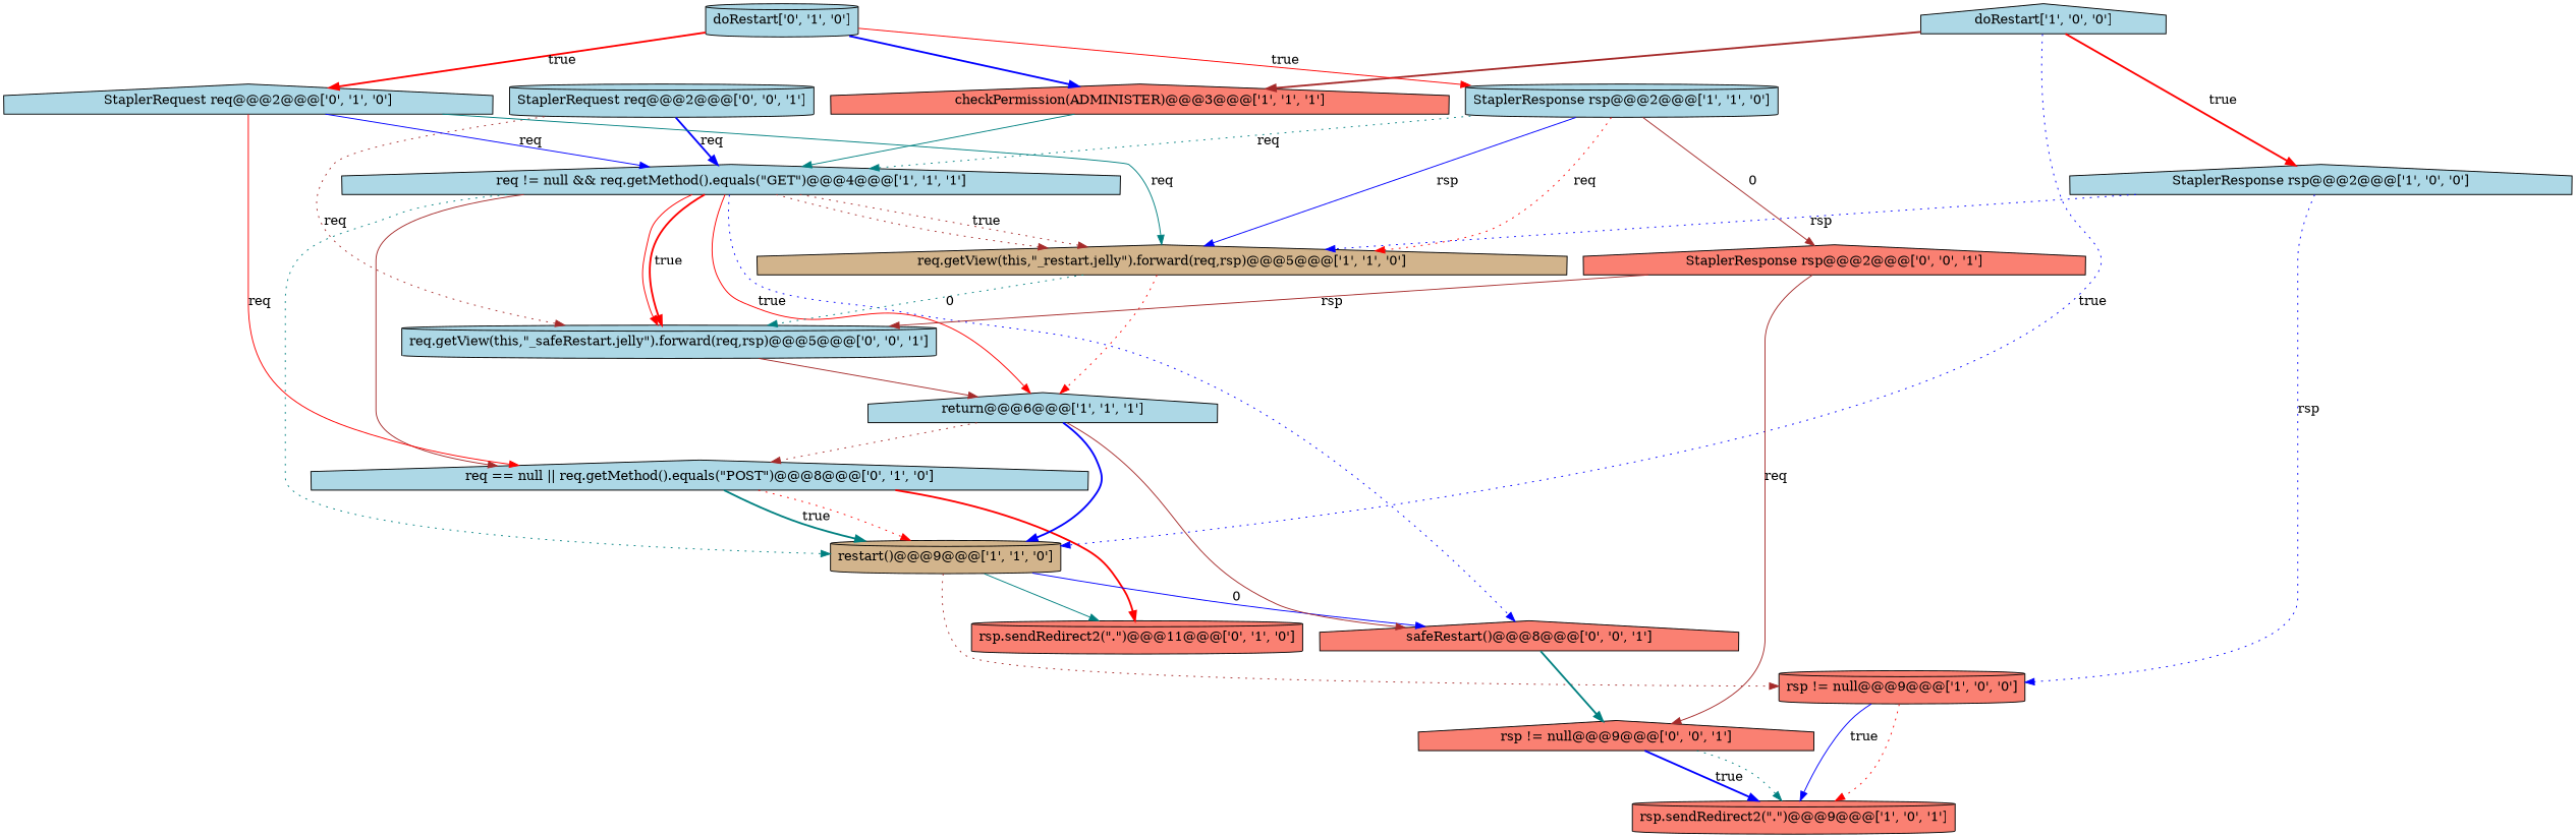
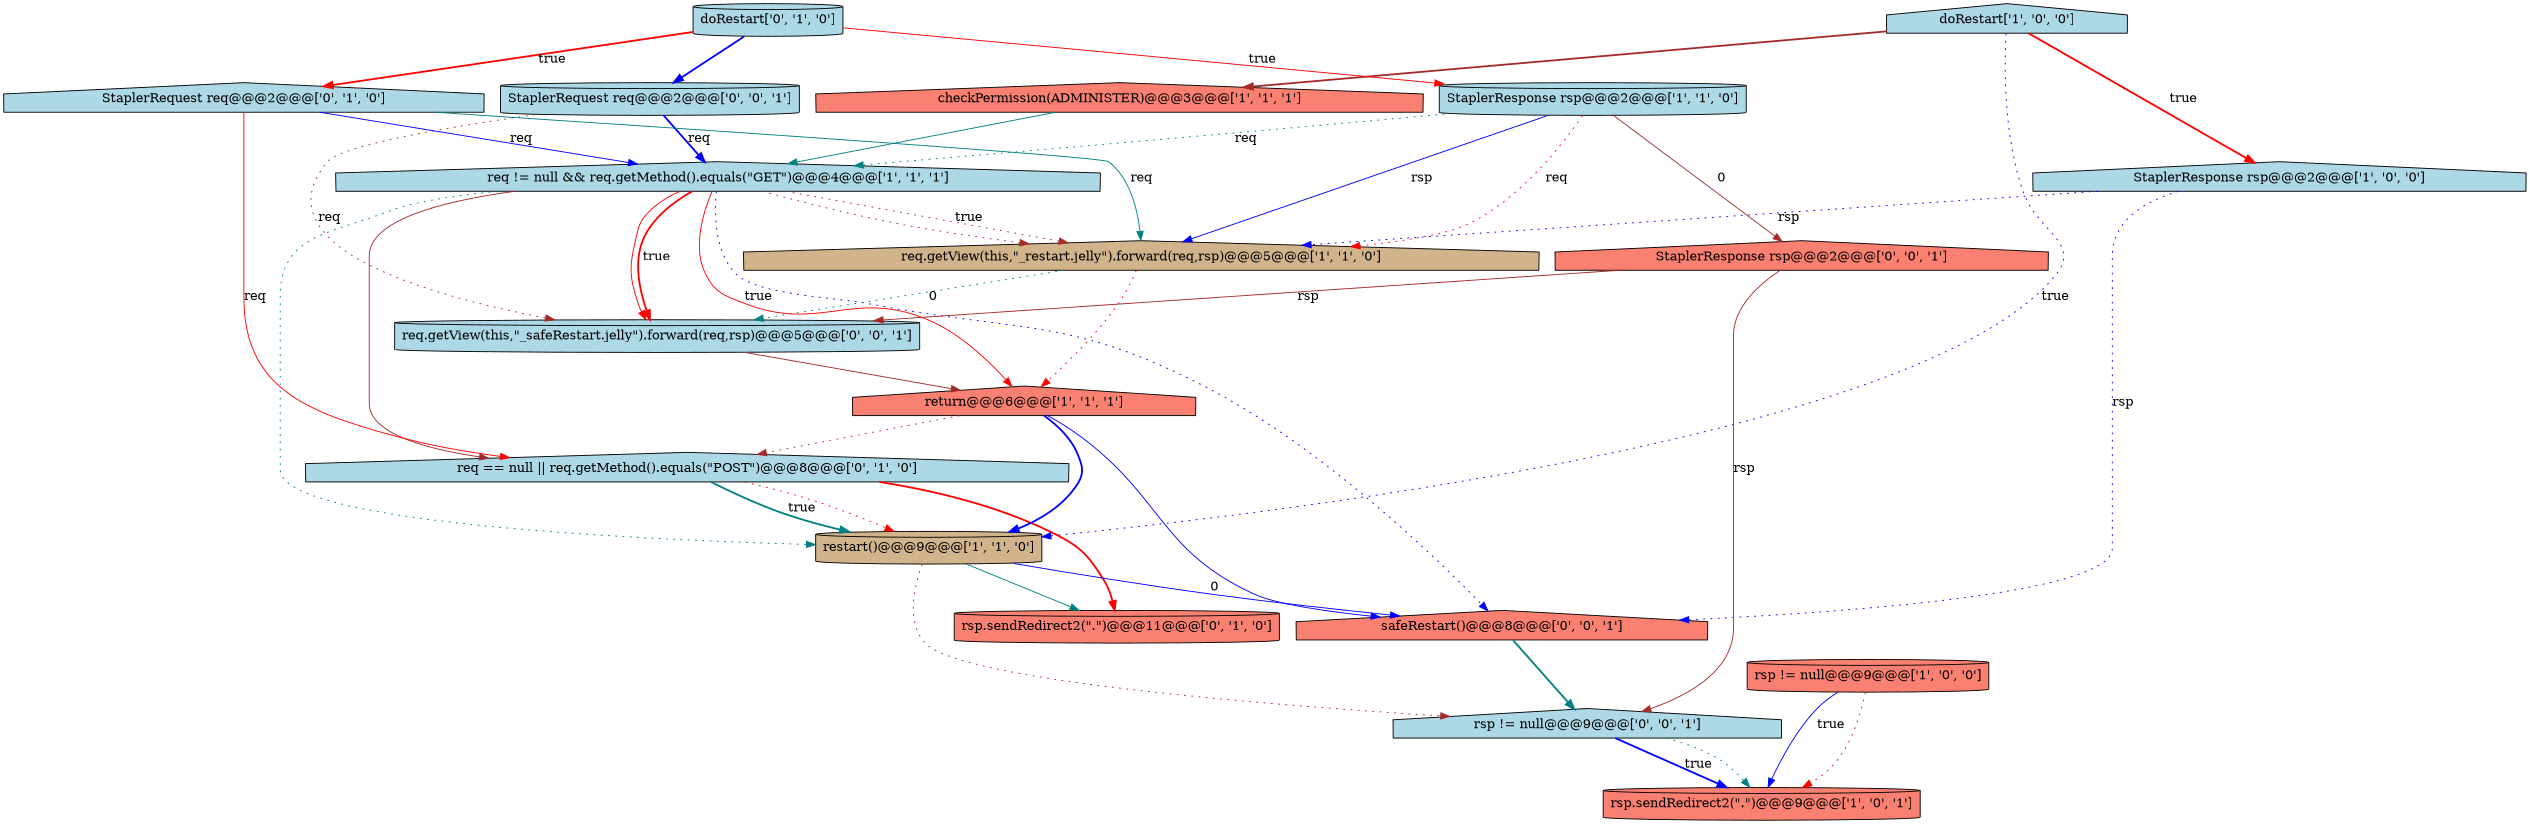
  digraph {
    node [fillcolor=lightblue shape=house style=filled]
    edge [color=red style=dotted]
    n1 [label="req == null || req.getMethod().equals(\"POST\")@@@8@@@['0', '1', '0']"]
    n2 [fillcolor=salmon label="rsp.sendRedirect2(\".\")@@@11@@@['0', '1', '0']" shape=cylinder]
    n3 [fillcolor=tan label="restart()@@@9@@@['1', '1', '0']" shape=cylinder]
    n4 [fillcolor=salmon label="safeRestart()@@@8@@@['0', '0', '1']"]
    n5 [fillcolor=salmon label="rsp != null@@@9@@@['1', '0', '0']" shape=cylinder]
-   n6 [fillcolor=salmon label="rsp != null@@@9@@@['0', '0', '1']"]
+   n6 [label="rsp != null@@@9@@@['0', '0', '1']"]
    n7 [fillcolor=salmon label="rsp.sendRedirect2(\".\")@@@9@@@['1', '0', '1']" shape=cylinder]
    n8 [fillcolor=salmon label="checkPermission(ADMINISTER)@@@3@@@['1', '1', '1']"]
    n9 [label="req != null && req.getMethod().equals(\"GET\")@@@4@@@['1', '1', '1']"]
-   n10 [label="return@@@6@@@['1', '1', '1']"]
+   n10 [fillcolor=salmon label="return@@@6@@@['1', '1', '1']"]
    n11 [label="req.getView(this,\"_safeRestart.jelly\").forward(req,rsp)@@@5@@@['0', '0', '1']" shape=cylinder]
    n12 [fillcolor=tan label="req.getView(this,\"_restart.jelly\").forward(req,rsp)@@@5@@@['1', '1', '0']"]
    n13 [label="doRestart['1', '0', '0']"]
    n14 [label="StaplerResponse rsp@@@2@@@['1', '0', '0']"]
    n15 [label="StaplerResponse rsp@@@2@@@['1', '1', '0']" shape=cylinder]
    n16 [fillcolor=salmon label="StaplerResponse rsp@@@2@@@['0', '0', '1']"]
    n17 [label="StaplerRequest req@@@2@@@['0', '0', '1']" shape=cylinder]
    n18 [label="doRestart['0', '1', '0']" shape=cylinder]
    n19 [label="StaplerRequest req@@@2@@@['0', '1', '0']"]
    n1 -> n2 [style=bold]
    n1 -> n3 [color=teal label=true style=bold]
    n1 -> n3
    n3 -> n2 [color=teal style=solid]
    n3 -> n4 [color=blue label=0 style=solid]
-   n3 -> n5 [color=brown]
+   n3 -> n6 [color=brown]
    n4 -> n6 [color=teal style=bold]
    n5 -> n7
    n5 -> n7 [color=blue label=true style=solid]
    n6 -> n7 [color=blue label=true style=bold]
    n6 -> n7 [color=teal]
    n8 -> n9 [color=teal style=solid]
    n9 -> n1 [color=brown style=solid]
    n9 -> n3 [color=teal]
    n9 -> n4 [color=blue]
    n9 -> n10 [label=true style=solid]
    n9 -> n11 [label=true style=bold]
    n9 -> n11 [style=solid]
    n9 -> n12 [color=brown label=true]
    n9 -> n12 [color=brown]
    n10 -> n1 [color=brown]
    n10 -> n3 [color=blue style=bold]
-   n10 -> n4 [color=brown style=solid]
+   n10 -> n4 [color=blue style=solid]
    n11 -> n10 [color=brown style=solid]
    n12 -> n10
    n12 -> n11 [color=teal label=0]
    n13 -> n3 [color=blue label=true]
    n13 -> n8 [color=brown style=bold]
    n13 -> n14 [label=true style=bold]
-   n14 -> n5 [color=blue label=rsp]
+   n14 -> n4 [color=blue label=rsp]
    n14 -> n12 [color=blue label=rsp]
    n15 -> n9 [color=teal label=req]
    n15 -> n12 [label=req]
    n15 -> n12 [color=blue label=rsp style=solid]
    n15 -> n16 [color=brown label=0 style=solid]
-   n16 -> n6 [color=brown label=req style=solid]
+   n16 -> n6 [color=brown label=rsp style=solid]
    n16 -> n11 [color=brown label=rsp style=solid]
    n17 -> n9 [color=blue label=req style=bold]
    n17 -> n11 [color=brown label=req]
-   n18 -> n8 [color=blue style=bold]
+   n18 -> n17 [color=blue style=bold]
    n18 -> n15 [label=true style=solid]
    n18 -> n19 [label=true style=bold]
    n19 -> n1 [label=req style=solid]
    n19 -> n9 [color=blue label=req style=solid]
    n19 -> n12 [color=teal label=req style=solid]
  }
